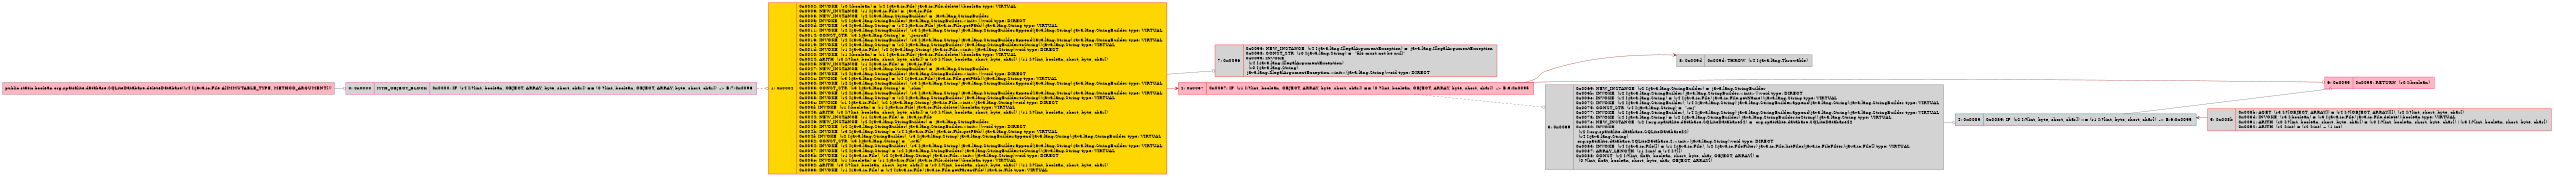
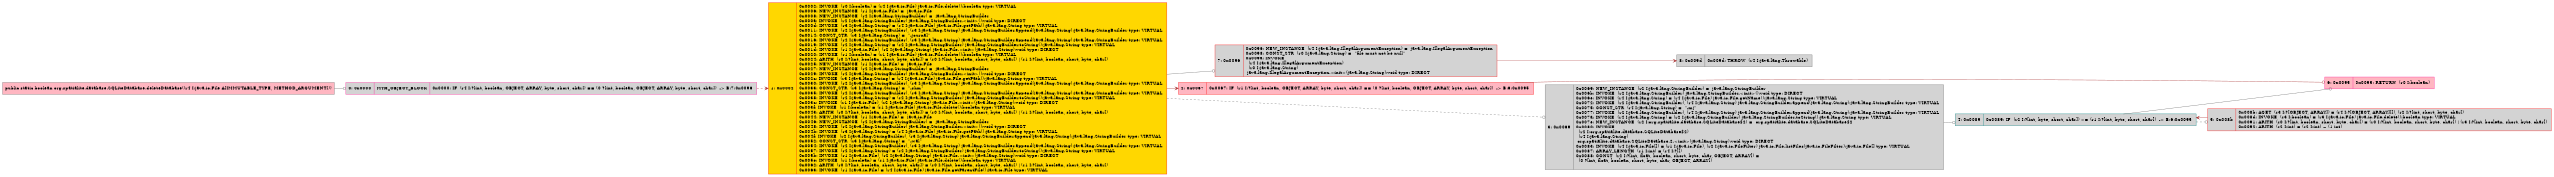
  digraph {
    rankdir=LR
    node [color=red fillcolor=lightgrey shape=record style=filled]
    edge [arrowhead=odot color=gray40]
    n1 [color=deeppink label="{0\:\ 0x0000|MTH_OBJECT_BLOCK\l|0x0000: IF  (r4 I:?[int, boolean, OBJECT, ARRAY, byte, short, char]) == (0 ?[int, boolean, OBJECT, ARRAY, byte, short, char])  \-\> B:7:0x0096 \l}"]
    n2 [fillcolor=gold label="{1\:\ 0x0002|0x0002: INVOKE  (r0 I:boolean) = (r4 I:java.io.File) java.io.File.delete():boolean type: VIRTUAL \l0x0006: NEW_INSTANCE  (r1 I:java.io.File) =  java.io.File \l0x0008: NEW_INSTANCE  (r2 I:java.lang.StringBuilder) =  java.lang.StringBuilder \l0x000a: INVOKE  (r2 I:java.lang.StringBuilder) java.lang.StringBuilder.\<init\>():void type: DIRECT \l0x000d: INVOKE  (r3 I:java.lang.String) = (r4 I:java.io.File) java.io.File.getPath():java.lang.String type: VIRTUAL \l0x0011: INVOKE  (r2 I:java.lang.StringBuilder), (r3 I:java.lang.String) java.lang.StringBuilder.append(java.lang.String):java.lang.StringBuilder type: VIRTUAL \l0x0014: CONST_STR  (r3 I:java.lang.String) =  \"\-journal\" \l0x0016: INVOKE  (r2 I:java.lang.StringBuilder), (r3 I:java.lang.String) java.lang.StringBuilder.append(java.lang.String):java.lang.StringBuilder type: VIRTUAL \l0x0019: INVOKE  (r2 I:java.lang.String) = (r2 I:java.lang.StringBuilder) java.lang.StringBuilder.toString():java.lang.String type: VIRTUAL \l0x001d: INVOKE  (r1 I:java.io.File), (r2 I:java.lang.String) java.io.File.\<init\>(java.lang.String):void type: DIRECT \l0x0020: INVOKE  (r1 I:boolean) = (r1 I:java.io.File) java.io.File.delete():boolean type: VIRTUAL \l0x0024: ARITH  (r0 I:?[int, boolean, short, byte, char]) = (r0 I:?[int, boolean, short, byte, char]) \| (r1 I:?[int, boolean, short, byte, char]) \l0x0025: NEW_INSTANCE  (r1 I:java.io.File) =  java.io.File \l0x0027: NEW_INSTANCE  (r2 I:java.lang.StringBuilder) =  java.lang.StringBuilder \l0x0029: INVOKE  (r2 I:java.lang.StringBuilder) java.lang.StringBuilder.\<init\>():void type: DIRECT \l0x002c: INVOKE  (r3 I:java.lang.String) = (r4 I:java.io.File) java.io.File.getPath():java.lang.String type: VIRTUAL \l0x0030: INVOKE  (r2 I:java.lang.StringBuilder), (r3 I:java.lang.String) java.lang.StringBuilder.append(java.lang.String):java.lang.StringBuilder type: VIRTUAL \l0x0033: CONST_STR  (r3 I:java.lang.String) =  \"\-shm\" \l0x0035: INVOKE  (r2 I:java.lang.StringBuilder), (r3 I:java.lang.String) java.lang.StringBuilder.append(java.lang.String):java.lang.StringBuilder type: VIRTUAL \l0x0038: INVOKE  (r2 I:java.lang.String) = (r2 I:java.lang.StringBuilder) java.lang.StringBuilder.toString():java.lang.String type: VIRTUAL \l0x003c: INVOKE  (r1 I:java.io.File), (r2 I:java.lang.String) java.io.File.\<init\>(java.lang.String):void type: DIRECT \l0x003f: INVOKE  (r1 I:boolean) = (r1 I:java.io.File) java.io.File.delete():boolean type: VIRTUAL \l0x0043: ARITH  (r0 I:?[int, boolean, short, byte, char]) = (r0 I:?[int, boolean, short, byte, char]) \| (r1 I:?[int, boolean, short, byte, char]) \l0x0044: NEW_INSTANCE  (r1 I:java.io.File) =  java.io.File \l0x0046: NEW_INSTANCE  (r2 I:java.lang.StringBuilder) =  java.lang.StringBuilder \l0x0048: INVOKE  (r2 I:java.lang.StringBuilder) java.lang.StringBuilder.\<init\>():void type: DIRECT \l0x004b: INVOKE  (r3 I:java.lang.String) = (r4 I:java.io.File) java.io.File.getPath():java.lang.String type: VIRTUAL \l0x004f: INVOKE  (r2 I:java.lang.StringBuilder), (r3 I:java.lang.String) java.lang.StringBuilder.append(java.lang.String):java.lang.StringBuilder type: VIRTUAL \l0x0052: CONST_STR  (r3 I:java.lang.String) =  \"\-wal\" \l0x0054: INVOKE  (r2 I:java.lang.StringBuilder), (r3 I:java.lang.String) java.lang.StringBuilder.append(java.lang.String):java.lang.StringBuilder type: VIRTUAL \l0x0057: INVOKE  (r2 I:java.lang.String) = (r2 I:java.lang.StringBuilder) java.lang.StringBuilder.toString():java.lang.String type: VIRTUAL \l0x005b: INVOKE  (r1 I:java.io.File), (r2 I:java.lang.String) java.io.File.\<init\>(java.lang.String):void type: DIRECT \l0x005e: INVOKE  (r1 I:boolean) = (r1 I:java.io.File) java.io.File.delete():boolean type: VIRTUAL \l0x0062: ARITH  (r0 I:?[int, boolean, short, byte, char]) = (r0 I:?[int, boolean, short, byte, char]) \| (r1 I:?[int, boolean, short, byte, char]) \l0x0063: INVOKE  (r1 I:java.io.File) = (r4 I:java.io.File) java.io.File.getParentFile():java.io.File type: VIRTUAL \l}"]
    n3 [label="{7\:\ 0x0096|0x0096: NEW_INSTANCE  (r4 I:java.lang.IllegalArgumentException) =  java.lang.IllegalArgumentException \l0x0098: CONST_STR  (r0 I:java.lang.String) =  \"file must not be null\" \l0x009a: INVOKE  \l  (r4 I:java.lang.IllegalArgumentException)\l  (r0 I:java.lang.String)\l java.lang.IllegalArgumentException.\<init\>(java.lang.String):void type: DIRECT \l}"]
    n4 [fillcolor=lightpink label="{2\:\ 0x0067|0x0067: IF  (r1 I:?[int, boolean, OBJECT, ARRAY, byte, short, char]) == (0 ?[int, boolean, OBJECT, ARRAY, byte, short, char])  \-\> B:6:0x0095 \l}"]
    n5 [color=gray40 label="{8\:\ 0x009d|0x009d: THROW  (r4 I:java.lang.Throwable) \l}"]
    n6 [color=gray40 label="{3\:\ 0x0069|0x0069: NEW_INSTANCE  (r2 I:java.lang.StringBuilder) =  java.lang.StringBuilder \l0x006b: INVOKE  (r2 I:java.lang.StringBuilder) java.lang.StringBuilder.\<init\>():void type: DIRECT \l0x006e: INVOKE  (r4 I:java.lang.String) = (r4 I:java.io.File) java.io.File.getName():java.lang.String type: VIRTUAL \l0x0072: INVOKE  (r2 I:java.lang.StringBuilder), (r4 I:java.lang.String) java.lang.StringBuilder.append(java.lang.String):java.lang.StringBuilder type: VIRTUAL \l0x0075: CONST_STR  (r4 I:java.lang.String) =  \"\-mj\" \l0x0077: INVOKE  (r2 I:java.lang.StringBuilder), (r4 I:java.lang.String) java.lang.StringBuilder.append(java.lang.String):java.lang.StringBuilder type: VIRTUAL \l0x007a: INVOKE  (r4 I:java.lang.String) = (r2 I:java.lang.StringBuilder) java.lang.StringBuilder.toString():java.lang.String type: VIRTUAL \l0x007e: NEW_INSTANCE  (r2 I:org.spatialite.database.SQLiteDatabase$2) =  org.spatialite.database.SQLiteDatabase$2 \l0x0080: INVOKE  \l  (r2 I:org.spatialite.database.SQLiteDatabase$2)\l  (r4 I:java.lang.String)\l org.spatialite.database.SQLiteDatabase.2.\<init\>(java.lang.String):void type: DIRECT \l0x0083: INVOKE  (r4 I:java.io.File[]) = (r1 I:java.io.File), (r2 I:java.io.FileFilter) java.io.File.listFiles(java.io.FileFilter):java.io.File[] type: VIRTUAL \l0x0087: ARRAY_LENGTH  (r1 I:int) = (r4 I:?[]) \l0x0088: CONST  (r2 I:?[int, float, boolean, short, byte, char, OBJECT, ARRAY]) = \l  (0 ?[int, float, boolean, short, byte, char, OBJECT, ARRAY])\l \l}"]
    n7 [color=deeppink fillcolor=lightpink label="{6\:\ 0x0095|0x0095: RETURN  (r0 I:boolean) \l}"]
    n8 [color=teal label="{4\:\ 0x0089|0x0089: IF  (r2 I:?[int, byte, short, char]) \>= (r1 I:?[int, byte, short, char])  \-\> B:6:0x0095 \l}"]
    n9 [label="{5\:\ 0x008b|0x008b: AGET  (r3 I:?[OBJECT, ARRAY]) = (r4 I:?[OBJECT, ARRAY][]), (r2 I:?[int, short, byte, char]) \l0x008d: INVOKE  (r3 I:boolean) = (r3 I:java.io.File) java.io.File.delete():boolean type: VIRTUAL \l0x0091: ARITH  (r0 I:?[int, boolean, short, byte, char]) = (r0 I:?[int, boolean, short, byte, char]) \| (r3 I:?[int, boolean, short, byte, char]) \l0x0092: ARITH  (r2 I:int) = (r2 I:int) + (1 int) \l}"]
    n10 [color=gray40 fillcolor=lightpink label="{public static boolean org.spatialite.database.SQLiteDatabase.deleteDatabase((r4 I:java.io.File A[IMMUTABLE_TYPE, METHOD_ARGUMENT])) }"]
-   n1 -> n2 [color=brown style=dashed]
+   n1 -> n2 [arrowhead=vee color=brown style=dashed]
    n2 -> n3
    n2 -> n4 [arrowhead=vee color=brown]
-   n4 -> n5 [arrowhead=vee color=brown]
-   n4 -> n6 [style=dashed]
+   n3 -> n5 [arrowhead=vee color=brown]
+   n2 -> n6 [style=dashed]
    n4 -> n7 [color=brown]
    n6 -> n8
    n8 -> n7
+   n8 -> n9 [style=dashed]
    n9 -> n8 [arrowhead=vee color=brown]
    n10 -> n1
  }
